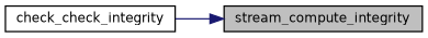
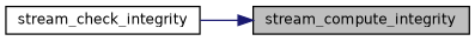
  digraph {
    rankdir=RL
    node [color=black fontname=Helvetica fontsize=10 shape=record style=filled]
    n1 [fillcolor=grey75 fontcolor=black height=0.2 label=stream_compute_integrity width=0.4]
-   n2 [fillcolor=white height=0.2 label=check_check_integrity width=0.4]
+   n2 [fillcolor=white height=0.2 label=stream_check_integrity width=0.4]
    n1 -> n2 [color=midnightblue dir=back fontname=Helvetica fontsize=10 labelfontname=Helvetica labelfontsize=10 style=solid]
  }
